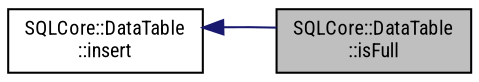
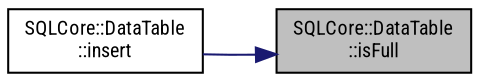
  digraph {
    rankdir=RL
    fontname="Roboto Condensed"
    node [color=black fontname="Roboto Condensed" fontsize=10 shape=record style=filled]
    n1 [fillcolor=grey75 fontcolor=black height=0.2 label="SQLCore::DataTable\l::isFull" width=0.4]
    n2 [fillcolor=white height=0.2 label="SQLCore::DataTable\l::insert" width=0.4]
-   n2 -> n1 [color=midnightblue dir=back fontname="Roboto Condensed" fontsize=10 labelfontname=Helvetica labelfontsize=10 style=solid]
+   n1 -> n2 [color=midnightblue dir=back fontname="Roboto Condensed" fontsize=10 labelfontname=Helvetica labelfontsize=10 style=solid]
  }
